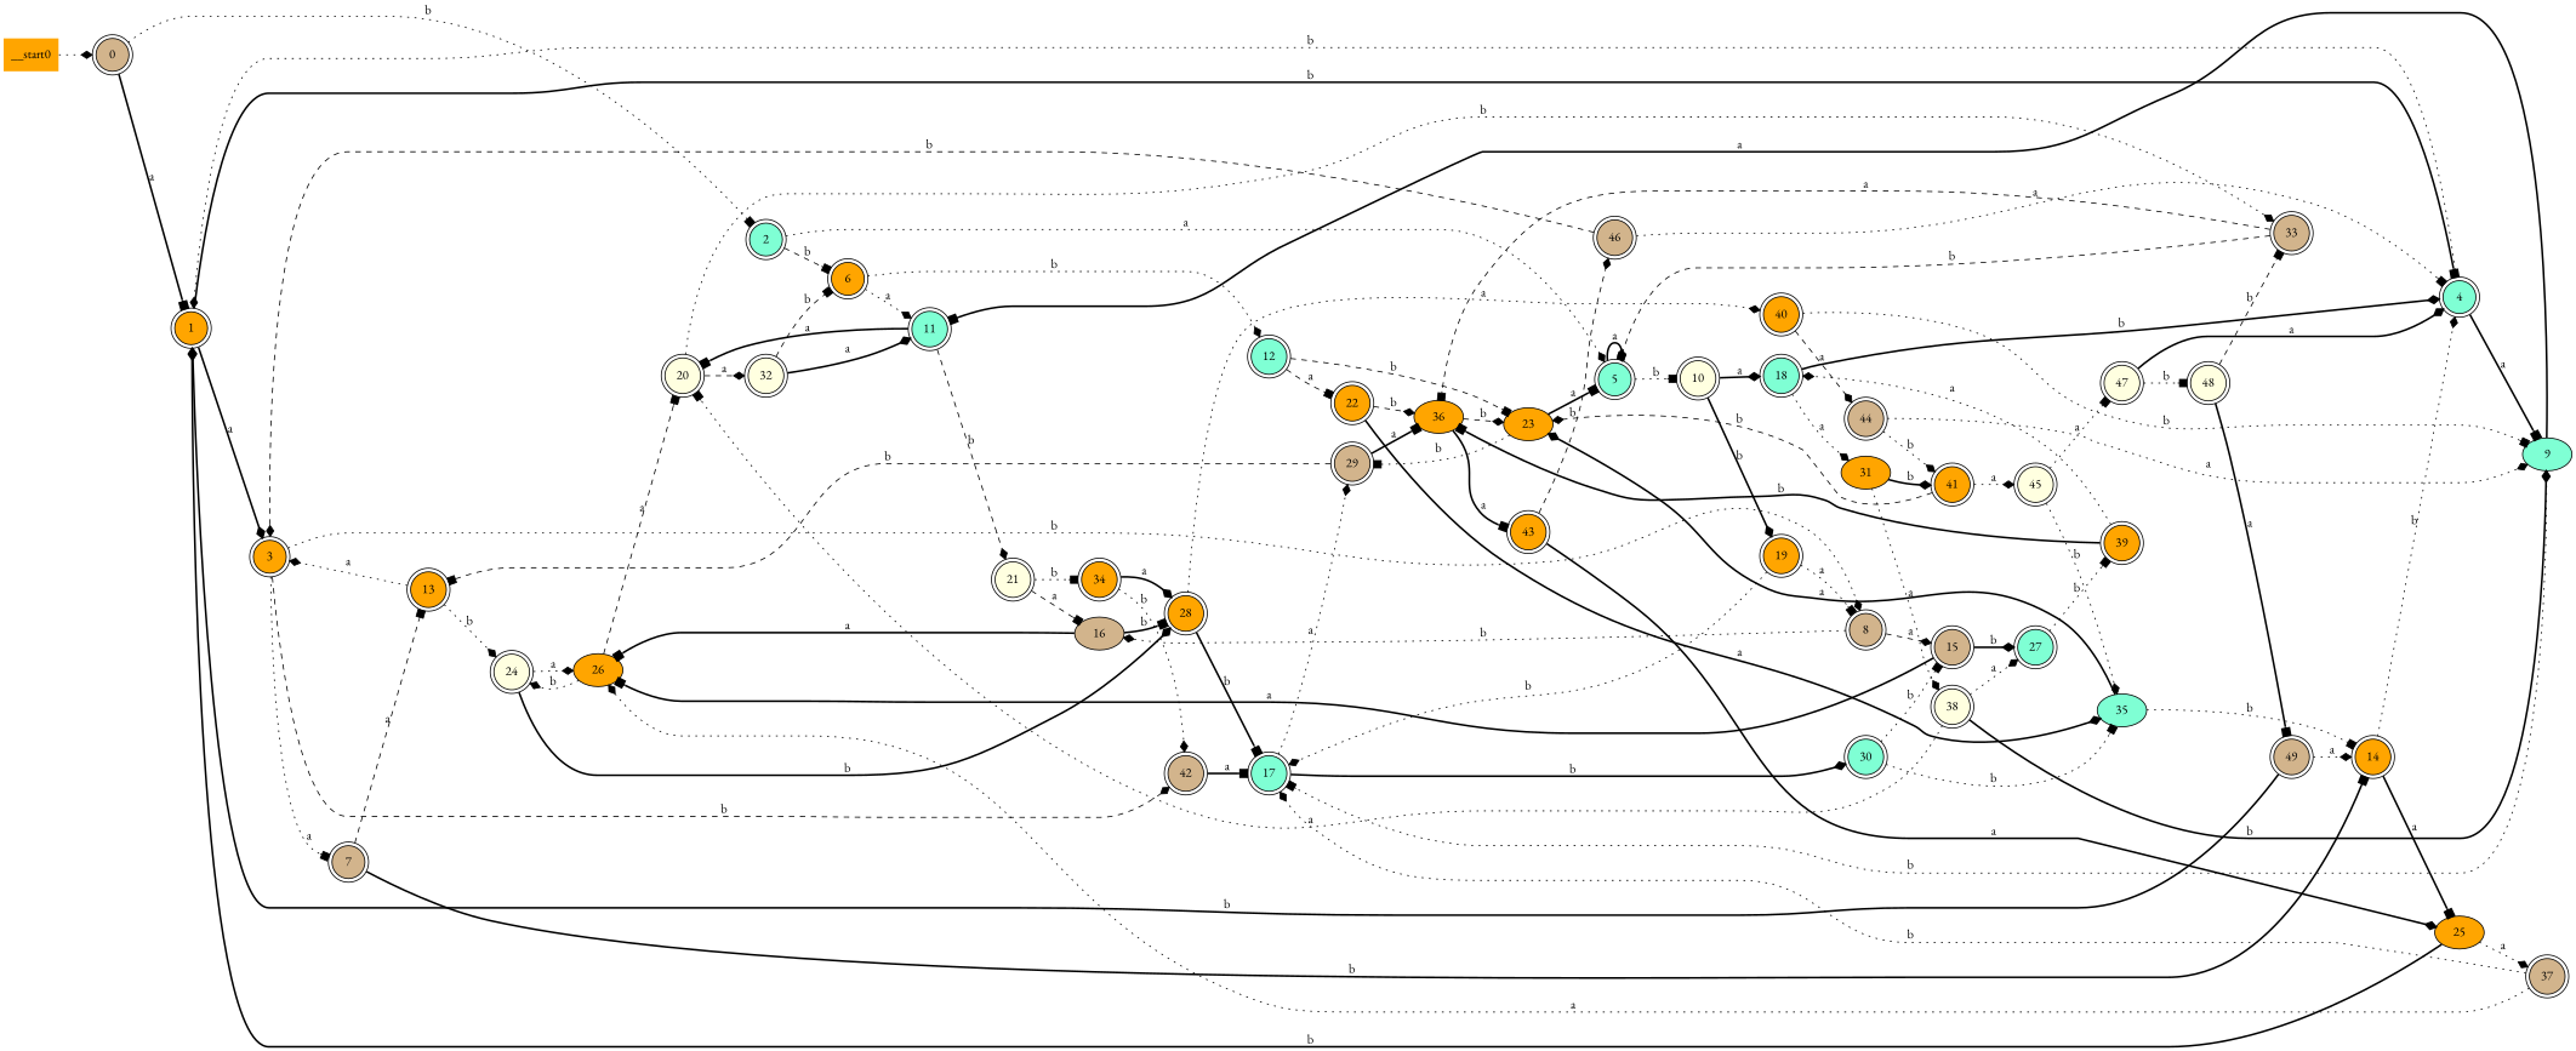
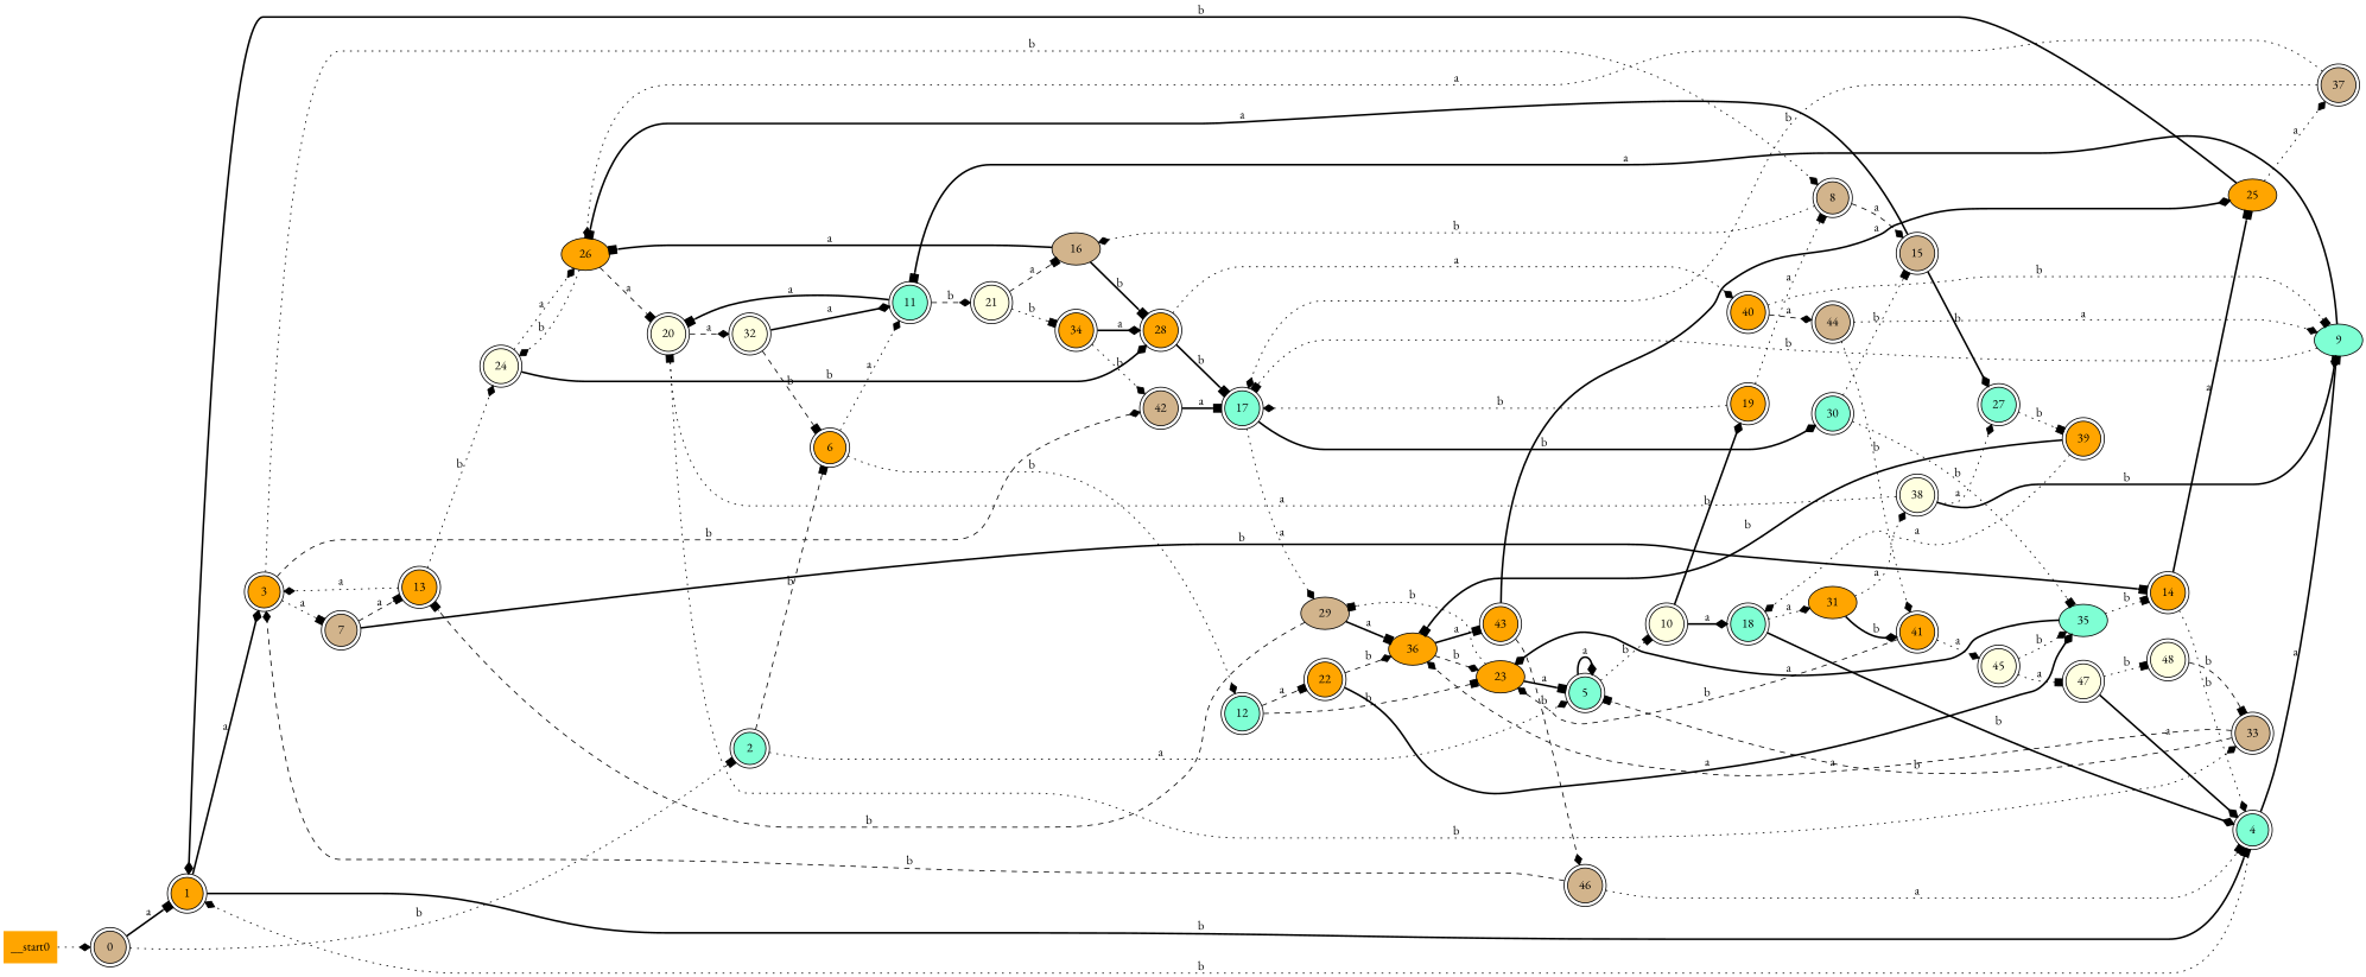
  digraph {
    fontname="EB Garamond"
    rankdir=LR
    node [fillcolor=orange fontname="EB Garamond" shape=doublecircle style=filled]
    edge [arrowhead=diamond fontname="EB Garamond" style=dotted]
    __start0 [shape=none]
    0 [fillcolor=tan]
    1
    2 [fillcolor=aquamarine]
    3
    4 [fillcolor=aquamarine]
    5 [fillcolor=aquamarine]
    6
    7 [fillcolor=tan]
    8 [fillcolor=tan]
    42 [fillcolor=tan]
    9 [fillcolor=aquamarine shape=""]
    10 [fillcolor=lightyellow]
    11 [fillcolor=aquamarine]
    12 [fillcolor=aquamarine]
    13
    14
    15 [fillcolor=tan]
    16 [fillcolor=tan shape=""]
    17 [fillcolor=aquamarine]
    18 [fillcolor=aquamarine]
    19
    20 [fillcolor=lightyellow]
    21 [fillcolor=lightyellow]
    22
    23 [shape=""]
    24 [fillcolor=lightyellow]
    25 [shape=""]
    26 [shape=""]
    27 [fillcolor=aquamarine]
    28
-   29 [fillcolor=tan]
+   29 [fillcolor=tan shape=""]
    30 [fillcolor=aquamarine]
    31 [shape=""]
    32 [fillcolor=lightyellow]
    33 [fillcolor=tan]
    34
    35 [fillcolor=aquamarine shape=""]
    36 [shape=""]
    37 [fillcolor=tan]
    39
    40
    38 [fillcolor=lightyellow]
    41
    43
    44 [fillcolor=tan]
    45 [fillcolor=lightyellow]
    46 [fillcolor=tan]
    47 [fillcolor=lightyellow]
    48 [fillcolor=lightyellow]
-   49 [fillcolor=tan]
    __start0 -> 0
    0 -> 1 [arrowhead=box label=a style=bold]
    0 -> 2 [arrowhead=box label=b]
    1 -> 3 [label=a style=bold]
    1 -> 4 [arrowhead=box label=b style=bold]
    2 -> 5 [label=a]
    2 -> 6 [arrowhead=box label=b style=dashed]
    3 -> 7 [arrowhead=box label=a]
    3 -> 8 [label=b]
    3 -> 42 [label=b style=dashed]
    4 -> 1 [label=b]
    4 -> 9 [arrowhead=box label=a style=bold]
    5 -> 5 [label=a style=bold]
    5 -> 10 [arrowhead=box label=b]
    6 -> 11 [label=a]
    6 -> 12 [label=b]
    7 -> 13 [arrowhead=box label=a style=dashed]
    7 -> 14 [arrowhead=box label=b style=bold]
    8 -> 15 [label=a style=dashed]
    8 -> 16 [label=b]
    42 -> 17 [arrowhead=box label=a style=bold]
    9 -> 11 [arrowhead=box label=a style=bold]
    9 -> 17 [arrowhead=box label=b]
    10 -> 18 [label=a style=bold]
    10 -> 19 [label=b style=bold]
    11 -> 20 [arrowhead=box label=a style=bold]
    11 -> 21 [label=b style=dashed]
    12 -> 22 [arrowhead=box label=a style=dashed]
    12 -> 23 [arrowhead=box label=b style=dashed]
    13 -> 3 [label=a]
    13 -> 24 [label=b]
    14 -> 4 [label=b]
    14 -> 25 [arrowhead=box label=a style=bold]
    15 -> 26 [arrowhead=box label=a style=bold]
    15 -> 27 [label=b style=bold]
    16 -> 26 [arrowhead=box label=a style=bold]
    16 -> 28 [arrowhead=box label=b style=bold]
    17 -> 29 [label=a]
    17 -> 30 [label=b style=bold]
    18 -> 4 [label=b style=bold]
    18 -> 31 [label=a]
    19 -> 8 [arrowhead=box label=a]
    19 -> 17 [label=b]
    20 -> 32 [label=a style=dashed]
    20 -> 33 [label=b]
    21 -> 16 [arrowhead=box label=a style=dashed]
    21 -> 34 [arrowhead=box label=b]
    22 -> 35 [label=a style=bold]
    22 -> 36 [label=b style=dashed]
    23 -> 5 [arrowhead=box label=a style=bold]
    23 -> 29 [arrowhead=box label=b]
    24 -> 26 [label=a]
    24 -> 28 [label=b style=bold]
    25 -> 1 [label=b style=bold]
    25 -> 37 [label=a]
    26 -> 20 [arrowhead=box label=a style=dashed]
    26 -> 24 [label=b]
    27 -> 39 [arrowhead=box label=b]
    28 -> 17 [arrowhead=box label=b style=bold]
    28 -> 40 [label=a]
    29 -> 13 [arrowhead=box label=b style=dashed]
    29 -> 36 [arrowhead=box label=a style=bold]
    30 -> 15 [arrowhead=box label=b]
    30 -> 35 [arrowhead=box label=b]
    31 -> 38 [label=a]
    31 -> 41 [label=b style=bold]
    32 -> 6 [arrowhead=box label=b style=dashed]
    32 -> 11 [label=a style=bold]
    33 -> 5 [arrowhead=box label=b style=dashed]
-   33 -> 36 [arrowhead=box label=a style=dashed]
+   33 -> 36 [label=a style=dashed]
    34 -> 42 [label=b]
    34 -> 28 [label=a style=bold]
    35 -> 14 [arrowhead=box label=b]
    35 -> 23 [label=a style=bold]
    36 -> 23 [label=b style=dashed]
    36 -> 43 [arrowhead=box label=a style=bold]
    37 -> 17 [label=b]
    37 -> 26 [label=a]
    39 -> 18 [label=a]
    39 -> 36 [arrowhead=box label=b style=bold]
    40 -> 9 [arrowhead=box label=b]
    40 -> 44 [label=a style=dashed]
    38 -> 9 [label=b style=bold]
    38 -> 20 [arrowhead=box label=a]
    38 -> 27 [label=a]
    41 -> 23 [label=b style=dashed]
    41 -> 45 [label=a]
    43 -> 25 [label=a style=bold]
    43 -> 46 [label=b style=dashed]
    44 -> 9 [label=a]
    44 -> 41 [label=b]
    45 -> 35 [label=b]
    45 -> 47 [arrowhead=box label=a]
    46 -> 3 [label=b style=dashed]
    46 -> 4 [arrowhead=box label=a]
    47 -> 4 [label=a style=bold]
    47 -> 48 [arrowhead=box label=b]
    48 -> 33 [arrowhead=box label=b style=dashed]
-   48 -> 49 [arrowhead=box label=a style=bold]
-   49 -> 1 [label=b style=bold]
-   49 -> 14 [label=a]
  }
